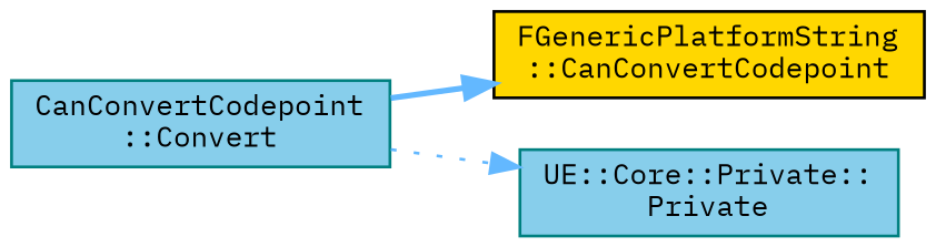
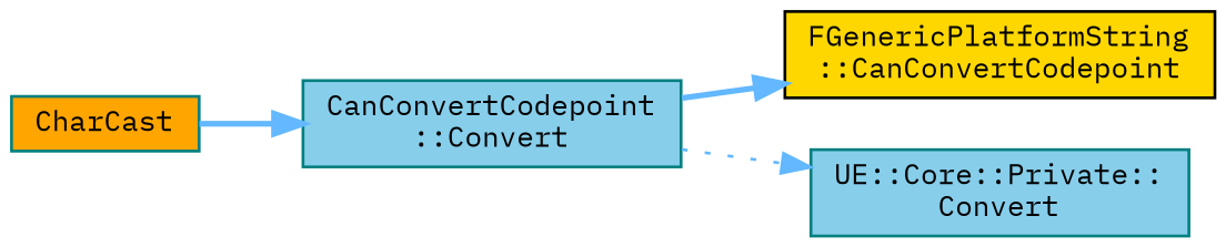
  digraph {
    fontname="IBM Plex Mono"
    rankdir=LR
    node [color=teal fillcolor=skyblue fontname="IBM Plex Mono" fontsize=10 shape=box style=filled]
    edge [color=steelblue1 fontname="IBM Plex Mono" fontsize=10 labelfontname=Helvetica labelfontsize=10 style=bold]
+   n1 [fillcolor=orange fontcolor=black height=0.2 label=CharCast width=0.4]
    n2 [height=0.2 label="CanConvertCodepoint\l::Convert" width=0.4]
    n3 [color=black fillcolor=gold height=0.2 label="FGenericPlatformString\l::CanConvertCodepoint" width=0.4]
-   n4 [height=0.2 label="UE::Core::Private::\lPrivate" width=0.4]
+   n4 [height=0.2 label="UE::Core::Private::\lConvert" width=0.4]
+   n1 -> n2
    n2 -> n3
    n2 -> n4 [style=dotted]
  }
